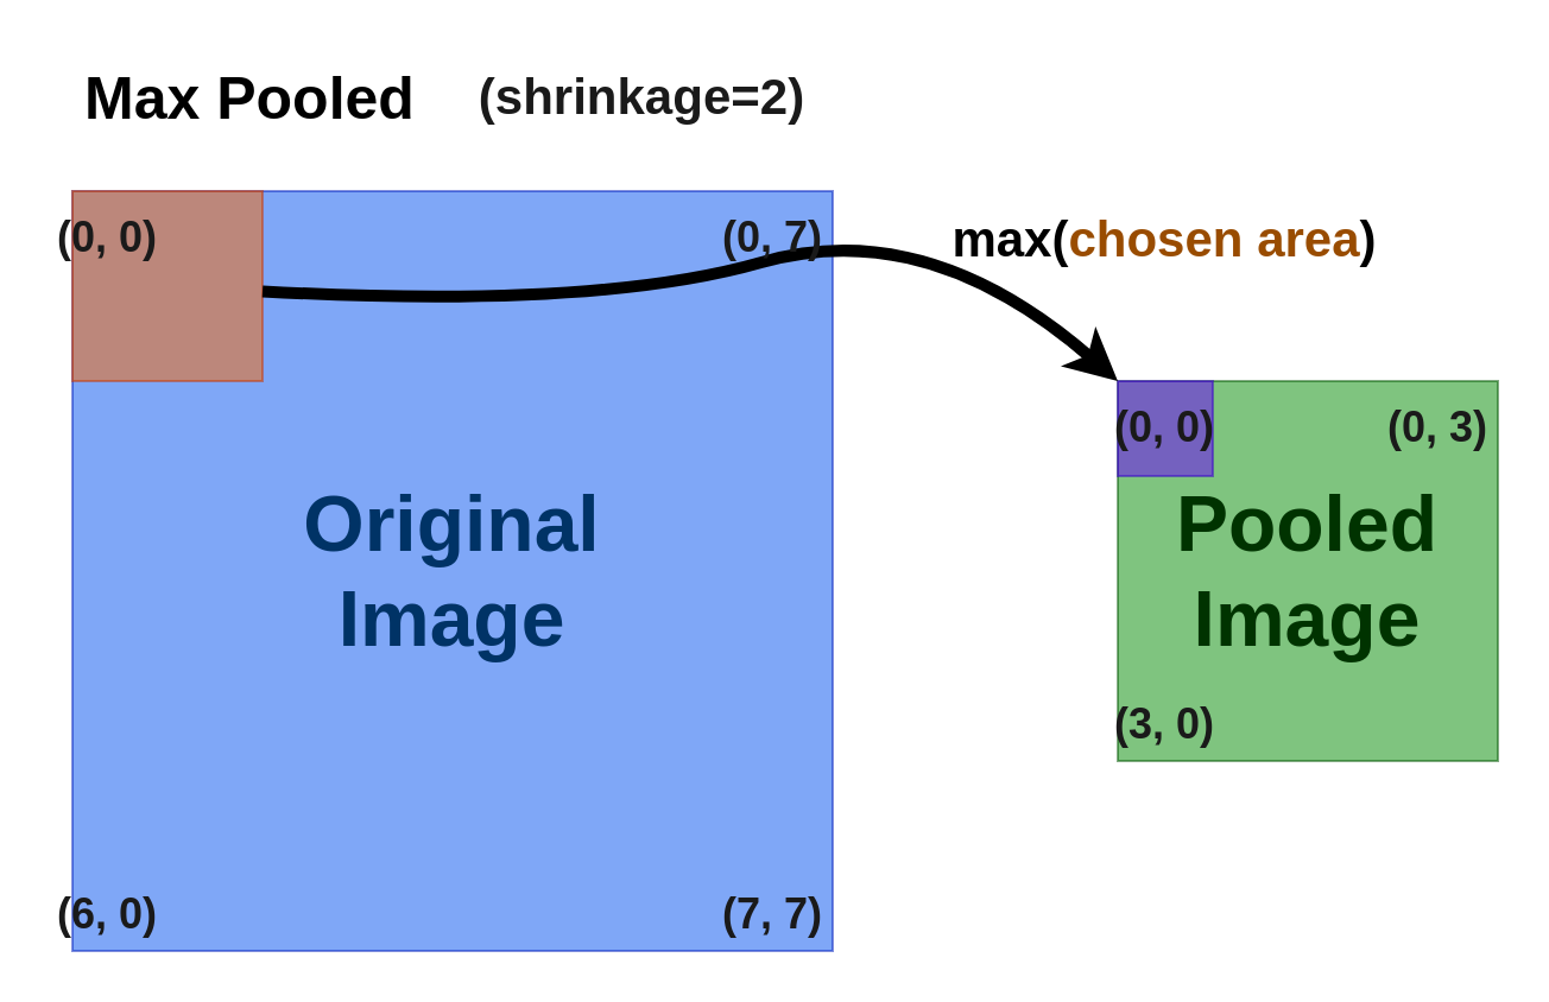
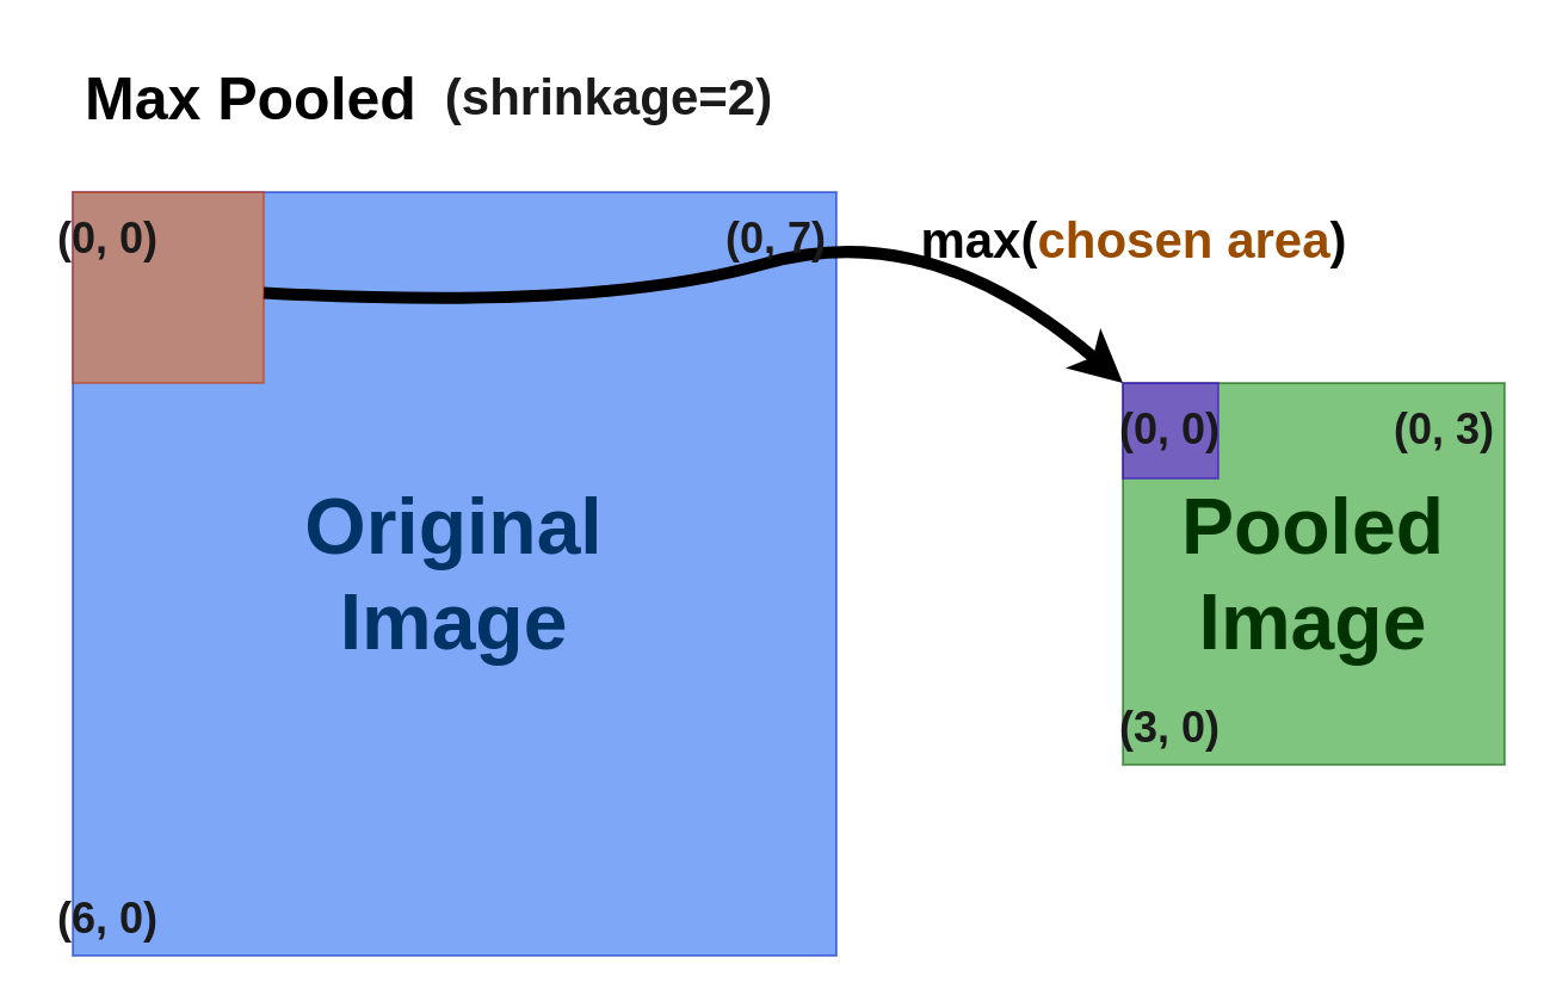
  <mxCell id="0" />
  <mxCell id="1" parent="0" />
  <mxCell id="2" value="" style="whiteSpace=wrap;html=1;aspect=fixed;fillStyle=solid;fillColor=#0050ef;fontColor=#ffffff;strokeColor=#001DBC;opacity=50;" vertex="1" parent="1"><mxGeometry x="30" y="80" width="320" height="320" as="geometry" /></mxCell>
  <mxCell id="3" value="" style="whiteSpace=wrap;html=1;aspect=fixed;fillStyle=solid;fillColor=#fa6800;fontColor=#000000;strokeColor=#C73500;opacity=50;" vertex="1" parent="1"><mxGeometry x="30" y="80" width="80" height="80" as="geometry" /></mxCell>
  <mxCell id="4" value="" style="whiteSpace=wrap;html=1;aspect=fixed;fillStyle=solid;fillColor=#008a00;fontColor=#ffffff;strokeColor=#005700;opacity=50;" vertex="1" parent="1"><mxGeometry x="470" y="160" width="160" height="160" as="geometry" /></mxCell>
  <mxCell id="5" value="" style="whiteSpace=wrap;html=1;aspect=fixed;fillStyle=solid;fillColor=#6a00ff;fontColor=#ffffff;strokeColor=#3700CC;opacity=50;" vertex="1" parent="1"><mxGeometry x="470" y="160" width="40" height="40" as="geometry" /></mxCell>
  <mxCell id="6" value="" style="curved=1;endArrow=classic;html=1;rounded=0;entryX=0;entryY=0;entryDx=0;entryDy=0;strokeWidth=5;" edge="1" parent="1" source="3" target="5"><mxGeometry width="50" height="50" relative="1" as="geometry"><mxPoint x="540" y="470" as="sourcePoint" /><mxPoint x="590" y="420" as="targetPoint" /><Array as="points"><mxPoint x="250" y="130" /><mxPoint x="390" y="90" /></Array></mxGeometry></mxCell>
  <mxCell id="7" value="Max Pooled" style="text;strokeColor=none;align=center;fillColor=none;html=1;verticalAlign=middle;whiteSpace=wrap;rounded=0;strokeWidth=2;fontSize=25;fontStyle=1" vertex="1" parent="1"><mxGeometry x="30" y="20" width="150" height="40" as="geometry" /></mxCell>
- <mxCell id="8" value="max(&lt;font color=&quot;#994c00&quot;&gt;chosen area&lt;/font&gt;)" style="text;strokeColor=none;align=center;fillColor=none;html=1;verticalAlign=middle;whiteSpace=wrap;rounded=0;strokeWidth=2;fontSize=21;fontStyle=1" vertex="1" parent="1"><mxGeometry x="387" y="80" width="206" height="40" as="geometry" /></mxCell>
- <mxCell id="9" value="(shrinkage=2)" style="text;strokeColor=none;align=center;fillColor=none;html=1;verticalAlign=middle;whiteSpace=wrap;rounded=0;strokeWidth=2;fontSize=21;fontStyle=1;fontColor=#1A1A1A;" vertex="1" parent="1"><mxGeometry x="195" y="20" width="150" height="40" as="geometry" /></mxCell>
+ <mxCell id="8" value="max(&lt;font color=&quot;#994c00&quot;&gt;chosen area&lt;/font&gt;)" style="text;strokeColor=none;align=center;fillColor=none;html=1;verticalAlign=middle;whiteSpace=wrap;rounded=0;strokeWidth=2;fontSize=21;fontStyle=1" vertex="1" parent="1"><mxGeometry x="372" y="80" width="206" height="40" as="geometry" /></mxCell>
+ <mxCell id="9" value="(shrinkage=2)" style="text;strokeColor=none;align=center;fillColor=none;html=1;verticalAlign=middle;whiteSpace=wrap;rounded=0;strokeWidth=2;fontSize=21;fontStyle=1;fontColor=#1A1A1A;" vertex="1" parent="1"><mxGeometry x="180" y="20" width="150" height="40" as="geometry" /></mxCell>
  <mxCell id="10" value="Original&lt;div style=&quot;font-size: 33px;&quot;&gt;Image&lt;/div&gt;" style="text;strokeColor=none;align=center;fillColor=none;html=1;verticalAlign=middle;whiteSpace=wrap;rounded=0;strokeWidth=2;fontSize=33;fontStyle=1;fontColor=#003366;" vertex="1" parent="1"><mxGeometry x="115" y="210" width="150" height="60" as="geometry" /></mxCell>
  <mxCell id="11" value="&lt;div style=&quot;font-size: 33px;&quot;&gt;Pooled&lt;/div&gt;&lt;div style=&quot;font-size: 33px;&quot;&gt;Image&lt;/div&gt;" style="text;strokeColor=none;align=center;fillColor=none;html=1;verticalAlign=middle;whiteSpace=wrap;rounded=0;strokeWidth=2;fontSize=33;fontStyle=1;fontColor=#003300;" vertex="1" parent="1"><mxGeometry x="475" y="210" width="150" height="60" as="geometry" /></mxCell>
  <mxCell id="12" value="(0, 0)" style="text;strokeColor=none;align=center;fillColor=none;html=1;verticalAlign=middle;whiteSpace=wrap;rounded=0;strokeWidth=2;fontSize=18;fontStyle=1;fontColor=#1A1A1A;" vertex="1" parent="1"><mxGeometry x="20" y="85" width="50" height="30" as="geometry" /></mxCell>
  <mxCell id="13" value="(0, 7)" style="text;strokeColor=none;align=center;fillColor=none;html=1;verticalAlign=middle;whiteSpace=wrap;rounded=0;strokeWidth=2;fontSize=18;fontStyle=1;fontColor=#1A1A1A;" vertex="1" parent="1"><mxGeometry x="300" y="85" width="50" height="30" as="geometry" /></mxCell>
  <mxCell id="14" value="(6, 0)" style="text;strokeColor=none;align=center;fillColor=none;html=1;verticalAlign=middle;whiteSpace=wrap;rounded=0;strokeWidth=2;fontSize=18;fontStyle=1;fontColor=#1A1A1A;" vertex="1" parent="1"><mxGeometry x="20" y="370" width="50" height="30" as="geometry" /></mxCell>
- <mxCell id="15" value="(7, 7)" style="text;strokeColor=none;align=center;fillColor=none;html=1;verticalAlign=middle;whiteSpace=wrap;rounded=0;strokeWidth=2;fontSize=18;fontStyle=1;fontColor=#1A1A1A;" vertex="1" parent="1"><mxGeometry x="300" y="370" width="50" height="30" as="geometry" /></mxCell>
  <mxCell id="16" value="(0, 0)" style="text;strokeColor=none;align=center;fillColor=none;html=1;verticalAlign=middle;whiteSpace=wrap;rounded=0;strokeWidth=2;fontSize=18;fontStyle=1;fontColor=#1A1A1A;" vertex="1" parent="1"><mxGeometry x="465" y="165" width="50" height="30" as="geometry" /></mxCell>
  <mxCell id="17" value="(3, 0)" style="text;strokeColor=none;align=center;fillColor=none;html=1;verticalAlign=middle;whiteSpace=wrap;rounded=0;strokeWidth=2;fontSize=18;fontStyle=1;fontColor=#1A1A1A;" vertex="1" parent="1"><mxGeometry x="465" y="290" width="50" height="30" as="geometry" /></mxCell>
  <mxCell id="18" value="(0, 3)" style="text;strokeColor=none;align=center;fillColor=none;html=1;verticalAlign=middle;whiteSpace=wrap;rounded=0;strokeWidth=2;fontSize=18;fontStyle=1;fontColor=#1A1A1A;" vertex="1" parent="1"><mxGeometry x="580" y="165" width="50" height="30" as="geometry" /></mxCell>
